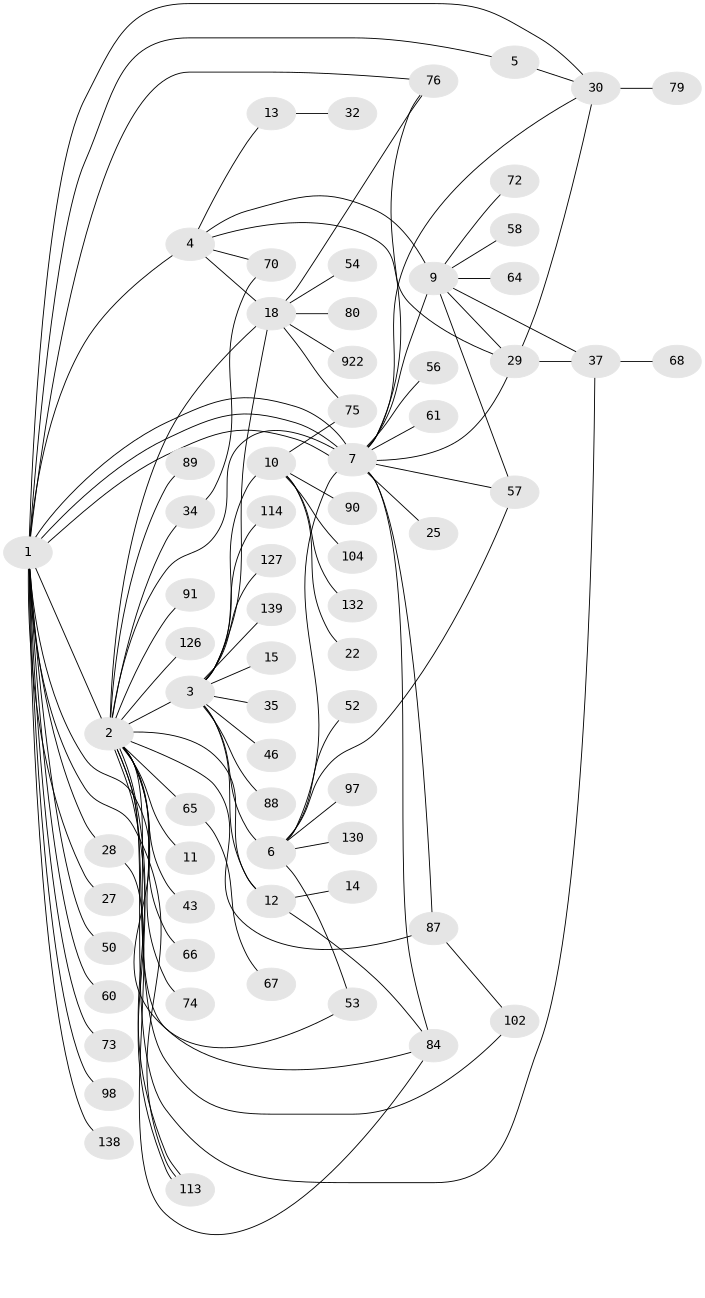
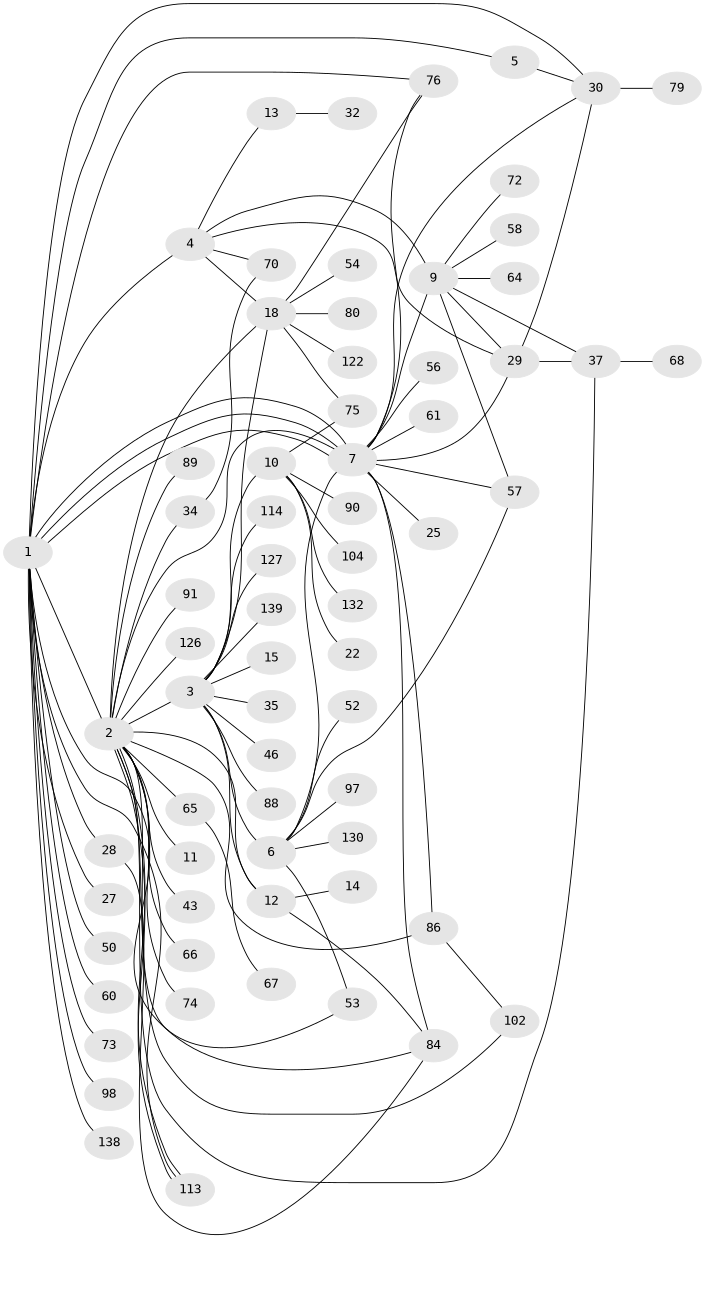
  graph {
    fontname="DejaVu Sans Mono"
    rankdir=LR
    node [color=gray90 fontname="DejaVu Sans Mono" style=filled]
    edge [fontname="DejaVu Sans Mono"]
    1
    2
    4 [super="+59+47"]
    5
    7 [super="+21+81+23+33+42+55+45+87+124+92+108+26+16+62"]
    27 [super="+71"]
    28
    30 [super="+36+121"]
    50
    53 [super="+78"]
    60
    73
    76 [super="+135+134+85"]
    98
    113 [super="+141+125+140"]
    138
    3
    11
    12 [super="+48+20+39"]
    18 [super="+19+111"]
    34
    37 [super="+41"]
    43
    65
    66
    74
    84 [super="+115"]
-   86 [super="+107" label=87]
+   86 [super="+107"]
    89
    91 [super="+94"]
    102
    126
    9 [super="+17"]
    13 [super="+100"]
    29 [super="+127"]
    70 [super="+101+95"]
    57 [super="+83+110"]
    25
    56
    61
    79
    6 [super="+63+8+31"]
    10
    15
    35
    46 [super="+103+117"]
    88 [super="+106"]
    114
    n49 [label=127]
    139
    14 [super="+131"]
    75 [super="+105+119"]
    54
    80
-   122 [label=922]
+   122
    68
    67
    52
    97
    130
    22 [super="+136"]
    90
    104
    132
    58
    64 [super="+129"]
    72
    32
    1 -- 2
    1 -- 4
    1 -- 5
    1 -- 7 [weight=3]
    1 -- 7
    1 -- 7
    1 -- 27
    1 -- 28
    1 -- 30
    1 -- 50
    1 -- 53
    1 -- 60
    1 -- 73
    1 -- 76 [weight=2]
    1 -- 98
    1 -- 113
    1 -- 138
    2 -- 7 [weight=2]
    2 -- 113
    2 -- 113
    2 -- 3
    2 -- 11
    2 -- 12 [weight=2]
    2 -- 18
    2 -- 34
    2 -- 37
    2 -- 43
    2 -- 65
    2 -- 66
    2 -- 74
    2 -- 84 [weight=3]
    2 -- 86
    2 -- 89
    2 -- 91
    2 -- 102
    2 -- 126
    4 -- 18
    4 -- 9
    4 -- 13
    4 -- 29
    4 -- 70
    5 -- 30
    7 -- 30
    7 -- 76
    7 -- 84
    7 -- 86
    7 -- 9 [weight=3]
    7 -- 29
    7 -- 57
    7 -- 25
    7 -- 56
    7 -- 61
    28 -- 84
    30 -- 79
    3 -- 12
    3 -- 18
    3 -- 6
    3 -- 10
    3 -- 15
    3 -- 35
    3 -- 46
    3 -- 88
    3 -- 114
    3 -- n49
    3 -- 139
    12 -- 84
    12 -- 14
    18 -- 76
    18 -- 75
    18 -- 54
    18 -- 80
    18 -- 122
    34 -- 70
    37 -- 68
    65 -- 67
    86 -- 102
    9 -- 37
    9 -- 29
    9 -- 57
    9 -- 58
    9 -- 64
    9 -- 72
    13 -- 32
    29 -- 30
    29 -- 37
    6 -- 7
    6 -- 53
    6 -- 57
    6 -- 52
    6 -- 97
    6 -- 130
    10 -- 75
    10 -- 22
    10 -- 90
    10 -- 104
    10 -- 132
  }
